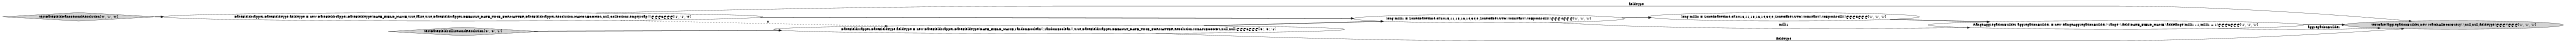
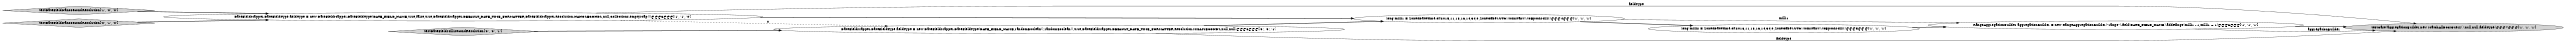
  digraph {
    rankdir=LR
    node [fillcolor=white shape=ellipse style=filled]
    edge [style=bold]
+   n1 [fillcolor=lightgray label="testDateFieldNanosecondResolution['1', '0', '0']" shape=diamond]
    n2 [label="DateFieldMapper.DateFieldType fieldType = new DateFieldMapper.DateFieldType(DATE_FIELD_NAME,true,false,true,DateFieldMapper.DEFAULT_DATE_TIME_FORMATTER,DateFieldMapper.Resolution.NANOSECONDS,null,Collections.emptyMap())@@@3@@@['1', '1', '0']"]
    n3 [label="RangeAggregationBuilder aggregationBuilder = new RangeAggregationBuilder(\"range\").field(DATE_FIELD_NAME).addRange(milli1 - 1,milli1 + 1)@@@6@@@['1', '1', '1']"]
    n4 [fillcolor=lightgray label="testCase(aggregationBuilder,new MatchAllDocsQuery(),null,null,fieldType)@@@7@@@['1', '1', '1']"]
    n5 [label="long milli2 = ZonedDateTime.of(2016,11,13,16,14,34,0,ZoneOffset.UTC).toInstant().toEpochMilli()@@@5@@@['1', '1', '1']"]
    n6 [label="long milli1 = ZonedDateTime.of(2015,11,13,16,14,34,0,ZoneOffset.UTC).toInstant().toEpochMilli()@@@4@@@['1', '1', '1']"]
    n7 [fillcolor=lightgray label="testDateFieldMillisecondResolution['0', '0', '1']" shape=diamond]
    n8 [label="DateFieldMapper.DateFieldType fieldType = new DateFieldMapper.DateFieldType(DATE_FIELD_NAME,randomBoolean(),randomBoolean(),true,DateFieldMapper.DEFAULT_DATE_TIME_FORMATTER,Resolution.MILLISECONDS,null,null)@@@3@@@['0', '0', '1']"]
    n9 [fillcolor=lightgray label="testDateFieldNanosecondResolution['0', '1', '0']" shape=diamond]
+   n1 -> n2
    n2 -> n4 [label=fieldType style=solid]
    n2 -> n6
    n2 -> n8 [label=0 style=dashed]
    n3 -> n4
    n3 -> n4 [label=aggregationBuilder style=solid]
    n5 -> n3
    n6 -> n3 [label=milli1 style=solid]
    n6 -> n5
    n7 -> n8
    n8 -> n4 [label=fieldType style=solid]
    n8 -> n6
    n9 -> n2
  }
